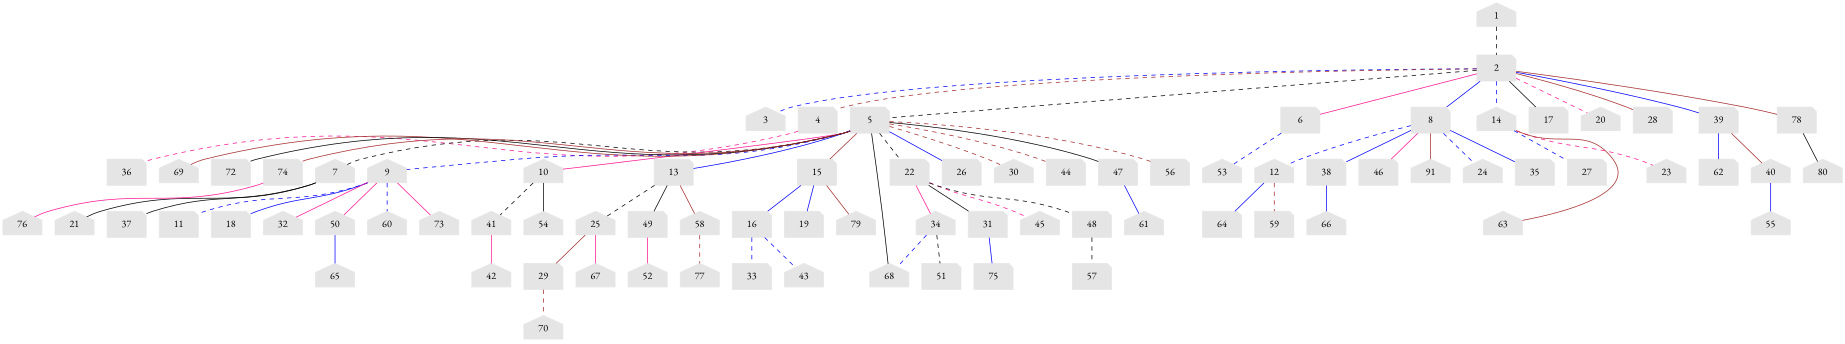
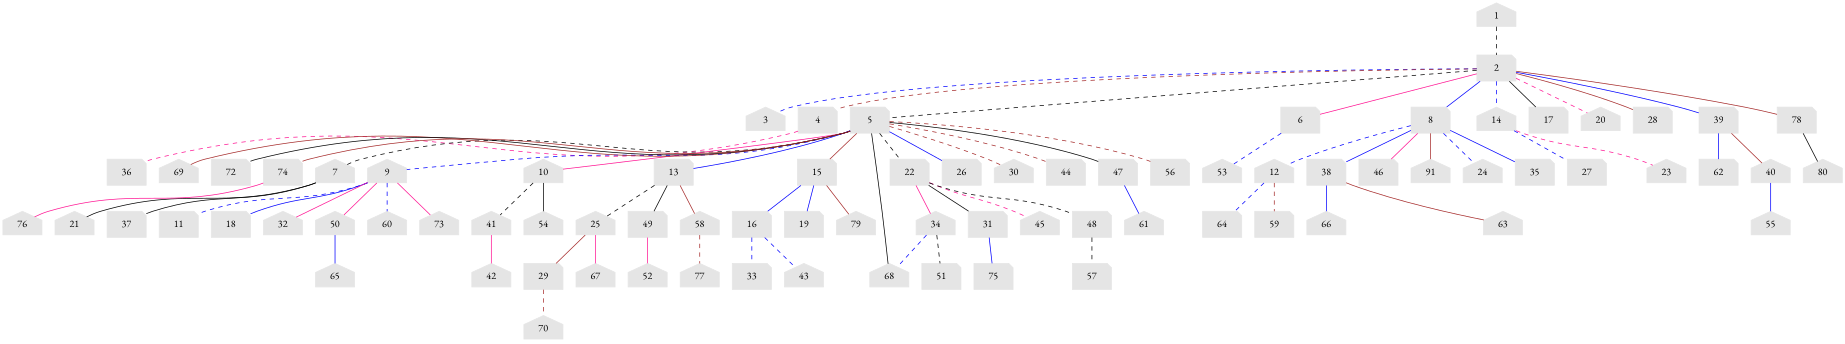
  graph {
    fontname="EB Garamond"
    node [color=gray90 fontname="EB Garamond" shape=house style=filled]
    edge [color=blue fontname="EB Garamond" style=solid]
    2 [shape=note]
    1
    3
    4 [shape=note]
    5 [shape=note]
    6 [shape=note]
    8 [shape=note]
    14
    17 [shape=note]
    20
    28 [shape=note]
    39 [shape=note]
    78 [shape=note]
    36 [shape=note]
    7
    9
    10
    13 [shape=note]
    15 [shape=note]
    22 [shape=note]
    26 [shape=note]
    30
    44 [shape=note]
    47 [shape=note]
    56 [shape=note]
    68
    69
    72 [shape=note]
    74 [shape=note]
    53
    12
    24
    35 [shape=note]
    38 [shape=note]
    46 [shape=note]
    n36 [label=91]
    23
    27 [shape=note]
    63
    40
    62 [shape=note]
    80
    21
    37 [shape=note]
    11 [shape=note]
    18 [shape=note]
    32
    50
    60
    73
    41
    54
    25
    49 [shape=note]
    58
    16 [shape=note]
    19 [shape=note]
    79
    31 [shape=note]
    34
    45
    48 [shape=note]
    61
    76
    59 [shape=note]
    64 [shape=note]
    66
    65
    42
    29 [shape=note]
    67
    52
    77
    33 [shape=note]
    43
    75 [shape=note]
    51 [shape=note]
    57 [shape=note]
    70
    55
    2 -- 3 [style=dashed]
    2 -- 4 [color=brown style=dashed]
    2 -- 5 [color=black style=dashed]
    2 -- 6 [color=deeppink]
    2 -- 8
    2 -- 14 [style=dashed]
    2 -- 17 [color=black]
    2 -- 20 [color=deeppink style=dashed]
    2 -- 28 [color=brown]
    2 -- 39
    2 -- 78 [color=brown]
    1 -- 2 [color=black style=dashed]
    4 -- 36 [color=deeppink style=dashed]
    5 -- 7 [color=black style=dashed]
    5 -- 9 [style=dashed]
    5 -- 10 [color=deeppink]
    5 -- 13
    5 -- 15 [color=brown]
    5 -- 22 [color=black style=dashed]
    5 -- 26
    5 -- 30 [color=brown style=dashed]
    5 -- 44 [color=brown style=dashed]
    5 -- 47 [color=black]
    5 -- 56 [color=brown style=dashed]
    5 -- 68 [color=black]
    5 -- 69 [color=brown]
    5 -- 72 [color=black]
    5 -- 74 [color=brown]
    6 -- 53 [style=dashed]
    8 -- 12 [style=dashed]
    8 -- 24 [style=dashed]
    8 -- 35
    8 -- 38
    8 -- 46 [color=deeppink]
    8 -- n36 [color=brown]
    14 -- 23 [color=deeppink style=dashed]
    14 -- 27 [style=dashed]
-   14 -- 63 [color=brown]
+   38 -- 63 [color=brown]
    39 -- 40 [color=brown]
    39 -- 62
    78 -- 80 [color=black]
    7 -- 21 [color=black]
    7 -- 37 [color=black]
    9 -- 11 [style=dashed]
    9 -- 18
    9 -- 32 [color=deeppink]
    9 -- 50 [color=deeppink]
    9 -- 60 [style=dashed]
    9 -- 73 [color=deeppink]
    10 -- 41 [color=black style=dashed]
    10 -- 54 [color=black]
    13 -- 25 [color=black style=dashed]
    13 -- 49 [color=black]
    13 -- 58 [color=brown]
    15 -- 16
    15 -- 19
    15 -- 79 [color=brown]
    22 -- 31 [color=black]
    22 -- 34 [color=deeppink]
    22 -- 45 [color=deeppink style=dashed]
    22 -- 48 [color=black style=dashed]
    47 -- 61
    74 -- 76 [color=deeppink]
    12 -- 59 [color=brown style=dashed]
-   12 -- 64
+   12 -- 64 [style=dashed]
    38 -- 66
    40 -- 55
    50 -- 65
    41 -- 42 [color=deeppink]
    25 -- 29 [color=brown]
    25 -- 67 [color=deeppink]
    49 -- 52 [color=deeppink]
    58 -- 77 [color=brown style=dashed]
    16 -- 33 [style=dashed]
    16 -- 43 [style=dashed]
    31 -- 75
    34 -- 68 [style=dashed]
    34 -- 51 [color=black style=dashed]
    48 -- 57 [color=black style=dashed]
    29 -- 70 [color=brown style=dashed]
  }
